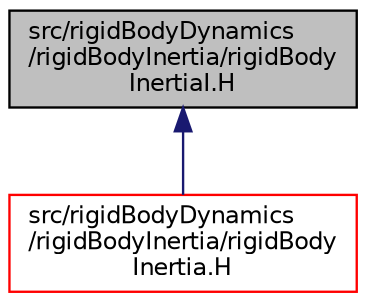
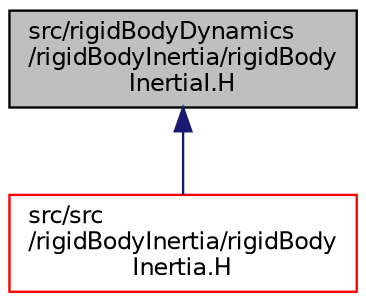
  digraph {
    node [fontname=Helvetica fontsize=10 shape=record]
    n1 [color=black fillcolor=grey75 fontcolor=black height=0.2 label="src/rigidBodyDynamics\l/rigidBodyInertia/rigidBody\lInertiaI.H" style=filled width=0.4]
-   n2 [color=red height=0.2 label="src/rigidBodyDynamics\l/rigidBodyInertia/rigidBody\lInertia.H" width=0.4]
+   n2 [color=red height=0.2 label="src/src\l/rigidBodyInertia/rigidBody\lInertia.H" width=0.4]
    n1 -> n2 [color=midnightblue dir=back fontname=Helvetica fontsize=10 labelfontname=Helvetica labelfontsize=10 style=solid]
  }
